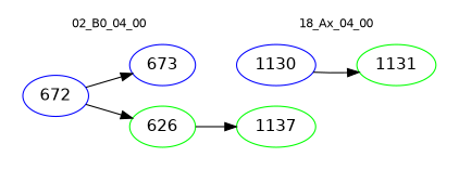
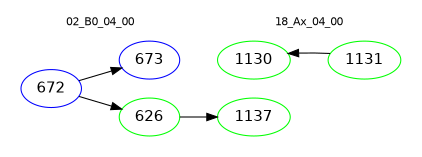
  digraph {
    fontname="DejaVu Sans"
    rankdir=LR
    node [color=blue fontname="DejaVu Sans"]
    edge [color=black fontname="DejaVu Sans"]
-   n1 [label=1130]
+   n1 [color=green label=1130]
    n2 [color=green label=1131]
    n3 [color=green label=1137]
    n4 [label=672]
    n5 [color=green label=626]
    n6 [label=673]
    subgraph cluster_1 {
      color=white
      fontsize=10
      label="18_Ax_04_00"
      n1
      n2
      n3
    }
    subgraph cluster_2 {
      color=white
      fontsize=10
      label="02_B0_04_00"
      n4
      n5
      n6
    }
-   n1 -> n2
+   n2 -> n1
    n4 -> n5
    n4 -> n6
    n5 -> n3
  }
